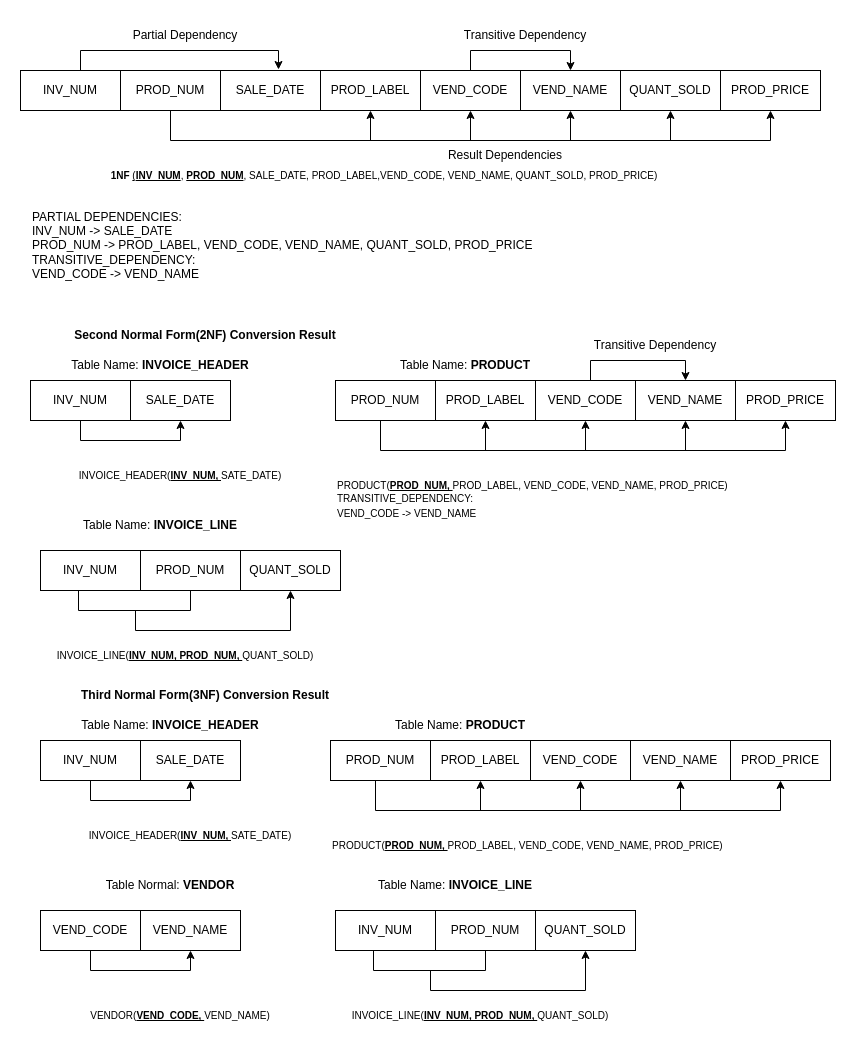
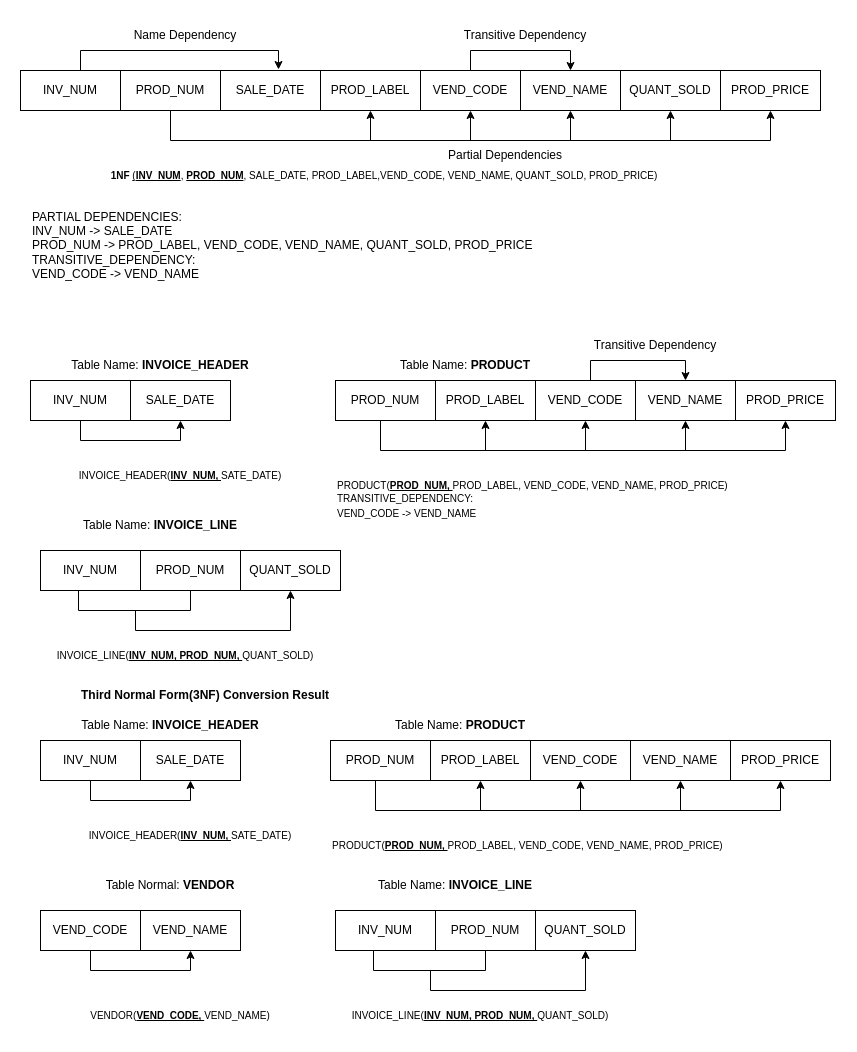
  <mxCell id="0" />
  <mxCell id="1" parent="0" />
  <mxCell id="2" value="INV_NUM" style="rounded=0;whiteSpace=wrap;html=1;fillColor=light-dark(#FFFFFF,#4D9900);" vertex="1" parent="1"><mxGeometry x="20" y="70" width="100" height="40" as="geometry" /></mxCell>
  <mxCell id="3" value="PROD_NUM" style="rounded=0;whiteSpace=wrap;html=1;fillColor=light-dark(#FFFFFF,#4D9900);" vertex="1" parent="1"><mxGeometry x="120" y="70" width="100" height="40" as="geometry" /></mxCell>
  <mxCell id="4" value="SALE_DATE" style="rounded=0;whiteSpace=wrap;html=1;" vertex="1" parent="1"><mxGeometry x="220" y="70" width="100" height="40" as="geometry" /></mxCell>
  <mxCell id="5" value="VEND_CODE" style="rounded=0;whiteSpace=wrap;html=1;" vertex="1" parent="1"><mxGeometry x="420" y="70" width="100" height="40" as="geometry" /></mxCell>
  <mxCell id="6" value="VEND_NAME" style="rounded=0;whiteSpace=wrap;html=1;" vertex="1" parent="1"><mxGeometry x="520" y="70" width="100" height="40" as="geometry" /></mxCell>
  <mxCell id="7" value="QUANT_SOLD" style="rounded=0;whiteSpace=wrap;html=1;" vertex="1" parent="1"><mxGeometry x="620" y="70" width="100" height="40" as="geometry" /></mxCell>
  <mxCell id="8" value="PROD_LABEL" style="rounded=0;whiteSpace=wrap;html=1;" vertex="1" parent="1"><mxGeometry x="320" y="70" width="100" height="40" as="geometry" /></mxCell>
  <mxCell id="9" value="PROD_PRICE" style="rounded=0;whiteSpace=wrap;html=1;" vertex="1" parent="1"><mxGeometry x="720" y="70" width="100" height="40" as="geometry" /></mxCell>
  <mxCell id="10" value="" style="endArrow=classic;html=1;rounded=0;edgeStyle=elbowEdgeStyle;elbow=vertical;entryX=0.58;entryY=-0.025;entryDx=0;entryDy=0;entryPerimeter=0;" edge="1" parent="1" target="4"><mxGeometry width="50" height="50" relative="1" as="geometry"><mxPoint x="80" y="70" as="sourcePoint" /><mxPoint x="280" y="50" as="targetPoint" /><Array as="points"><mxPoint x="180" y="50" /></Array></mxGeometry></mxCell>
  <mxCell id="11" value="" style="endArrow=classic;html=1;rounded=0;edgeStyle=elbowEdgeStyle;elbow=vertical;entryX=0.5;entryY=1;entryDx=0;entryDy=0;" edge="1" parent="1" target="9"><mxGeometry width="50" height="50" relative="1" as="geometry"><mxPoint x="170" y="110" as="sourcePoint" /><mxPoint x="780" y="140" as="targetPoint" /><Array as="points"><mxPoint x="470" y="140" /></Array></mxGeometry></mxCell>
  <mxCell id="12" value="" style="endArrow=classic;html=1;rounded=0;entryX=0.5;entryY=1;entryDx=0;entryDy=0;" edge="1" parent="1" target="8"><mxGeometry width="50" height="50" relative="1" as="geometry"><mxPoint x="370" y="140" as="sourcePoint" /><mxPoint x="420" y="90" as="targetPoint" /></mxGeometry></mxCell>
  <mxCell id="13" value="" style="endArrow=classic;html=1;rounded=0;entryX=0.5;entryY=1;entryDx=0;entryDy=0;" edge="1" parent="1" target="5"><mxGeometry width="50" height="50" relative="1" as="geometry"><mxPoint x="470" y="140" as="sourcePoint" /><mxPoint x="510" y="90" as="targetPoint" /></mxGeometry></mxCell>
  <mxCell id="14" value="" style="endArrow=classic;html=1;rounded=0;entryX=0.5;entryY=1;entryDx=0;entryDy=0;" edge="1" parent="1" target="6"><mxGeometry width="50" height="50" relative="1" as="geometry"><mxPoint x="570" y="140" as="sourcePoint" /><mxPoint x="620" y="90" as="targetPoint" /></mxGeometry></mxCell>
  <mxCell id="15" value="" style="endArrow=classic;html=1;rounded=0;edgeStyle=elbowEdgeStyle;elbow=vertical;entryX=0.5;entryY=0;entryDx=0;entryDy=0;" edge="1" parent="1" target="6"><mxGeometry width="50" height="50" relative="1" as="geometry"><mxPoint x="470" y="70" as="sourcePoint" /><mxPoint x="580" y="50" as="targetPoint" /><Array as="points"><mxPoint x="530" y="50" /></Array></mxGeometry></mxCell>
- <mxCell id="16" value="Partial Dependency" style="text;html=1;align=center;verticalAlign=middle;whiteSpace=wrap;rounded=0;" vertex="1" parent="1"><mxGeometry x="100" y="20" width="170" height="30" as="geometry" /></mxCell>
- <mxCell id="17" value="Result Dependencies" style="text;html=1;align=center;verticalAlign=middle;whiteSpace=wrap;rounded=0;" vertex="1" parent="1"><mxGeometry x="400" y="140" width="210" height="30" as="geometry" /></mxCell>
+ <mxCell id="16" value="Name Dependency" style="text;html=1;align=center;verticalAlign=middle;whiteSpace=wrap;rounded=0;" vertex="1" parent="1"><mxGeometry x="100" y="20" width="170" height="30" as="geometry" /></mxCell>
+ <mxCell id="17" value="Partial Dependencies" style="text;html=1;align=center;verticalAlign=middle;whiteSpace=wrap;rounded=0;" vertex="1" parent="1"><mxGeometry x="400" y="140" width="210" height="30" as="geometry" /></mxCell>
  <mxCell id="18" value="Transitive Dependency" style="text;html=1;align=center;verticalAlign=middle;whiteSpace=wrap;rounded=0;" vertex="1" parent="1"><mxGeometry x="440" y="20" width="170" height="30" as="geometry" /></mxCell>
- <mxCell id="19" value="&lt;b&gt;Second Normal Form(2NF) Conversion Result&lt;/b&gt;" style="text;html=1;align=center;verticalAlign=middle;whiteSpace=wrap;rounded=0;" vertex="1" parent="1"><mxGeometry x="40" y="320" width="330" height="30" as="geometry" /></mxCell>
  <mxCell id="20" value="&lt;p style=&quot;margin-left:36.0pt&quot; class=&quot;MsoNoSpacing&quot;&gt;&lt;span lang=&quot;EN-PH&quot;&gt;&lt;font style=&quot;font-size: 10px;&quot;&gt;&lt;b&gt;1NF&lt;/b&gt;&amp;nbsp;&lt;u&gt;(&lt;b&gt;INV_NUM&lt;/b&gt;&lt;/u&gt;, &lt;u&gt;&lt;b&gt;PROD_NUM&lt;/b&gt;&lt;/u&gt;, SALE_DATE, PROD_LABEL,VEND_CODE, VEND_NAME, QUANT_SOLD, PROD_PRICE)&lt;/font&gt;&lt;/span&gt;&lt;/p&gt;" style="text;html=1;align=center;verticalAlign=middle;whiteSpace=wrap;rounded=0;" vertex="1" parent="1"><mxGeometry x="40" y="160" width="640" height="30" as="geometry" /></mxCell>
  <mxCell id="21" value="INV_NUM" style="rounded=0;whiteSpace=wrap;html=1;fillColor=light-dark(#FFFFFF,#4D9900);" vertex="1" parent="1"><mxGeometry x="30" y="380" width="100" height="40" as="geometry" /></mxCell>
  <mxCell id="22" value="SALE_DATE" style="rounded=0;whiteSpace=wrap;html=1;" vertex="1" parent="1"><mxGeometry x="130" y="380" width="100" height="40" as="geometry" /></mxCell>
  <mxCell id="23" value="" style="endArrow=classic;html=1;rounded=0;edgeStyle=elbowEdgeStyle;elbow=vertical;entryX=0.5;entryY=1;entryDx=0;entryDy=0;" edge="1" parent="1" target="22"><mxGeometry width="50" height="50" relative="1" as="geometry"><mxPoint x="80" y="420" as="sourcePoint" /><mxPoint x="170" y="440" as="targetPoint" /><Array as="points"><mxPoint x="130" y="440" /></Array></mxGeometry></mxCell>
  <mxCell id="24" value="Table Name: &lt;b&gt;INVOICE_HEADER&lt;/b&gt;" style="text;html=1;align=center;verticalAlign=middle;whiteSpace=wrap;rounded=0;" vertex="1" parent="1"><mxGeometry x="30" y="350" width="260" height="30" as="geometry" /></mxCell>
  <mxCell id="25" value="PROD_NUM" style="rounded=0;whiteSpace=wrap;html=1;fillColor=light-dark(#FFFFFF,#4D9900);" vertex="1" parent="1"><mxGeometry x="335" y="380" width="100" height="40" as="geometry" /></mxCell>
  <mxCell id="26" value="PROD_LABEL" style="rounded=0;whiteSpace=wrap;html=1;" vertex="1" parent="1"><mxGeometry x="435" y="380" width="100" height="40" as="geometry" /></mxCell>
  <mxCell id="27" value="VEND_CODE" style="rounded=0;whiteSpace=wrap;html=1;" vertex="1" parent="1"><mxGeometry x="535" y="380" width="100" height="40" as="geometry" /></mxCell>
  <mxCell id="28" value="VEND_NAME" style="rounded=0;whiteSpace=wrap;html=1;" vertex="1" parent="1"><mxGeometry x="635" y="380" width="100" height="40" as="geometry" /></mxCell>
  <mxCell id="29" value="PROD_PRICE" style="rounded=0;whiteSpace=wrap;html=1;" vertex="1" parent="1"><mxGeometry x="735" y="380" width="100" height="40" as="geometry" /></mxCell>
  <mxCell id="30" value="" style="endArrow=classic;html=1;rounded=0;entryX=0.5;entryY=1;entryDx=0;entryDy=0;" edge="1" parent="1" target="7"><mxGeometry width="50" height="50" relative="1" as="geometry"><mxPoint x="670" y="140" as="sourcePoint" /><mxPoint x="720" y="90" as="targetPoint" /></mxGeometry></mxCell>
  <mxCell id="31" value="Table Name: &lt;b&gt;PRODUCT&lt;/b&gt;" style="text;html=1;align=center;verticalAlign=middle;whiteSpace=wrap;rounded=0;" vertex="1" parent="1"><mxGeometry x="335" y="350" width="260" height="30" as="geometry" /></mxCell>
  <mxCell id="32" value="" style="endArrow=classic;html=1;rounded=0;edgeStyle=elbowEdgeStyle;elbow=vertical;entryX=0.5;entryY=1;entryDx=0;entryDy=0;" edge="1" parent="1" target="29"><mxGeometry width="50" height="50" relative="1" as="geometry"><mxPoint x="380" y="420" as="sourcePoint" /><mxPoint x="980" y="420" as="targetPoint" /><Array as="points"><mxPoint x="680" y="450" /></Array></mxGeometry></mxCell>
  <mxCell id="33" value="" style="endArrow=classic;html=1;rounded=0;entryX=0.5;entryY=1;entryDx=0;entryDy=0;" edge="1" parent="1" target="26"><mxGeometry width="50" height="50" relative="1" as="geometry"><mxPoint x="485" y="450" as="sourcePoint" /><mxPoint x="530" y="400" as="targetPoint" /></mxGeometry></mxCell>
  <mxCell id="34" value="" style="endArrow=classic;html=1;rounded=0;entryX=0.5;entryY=1;entryDx=0;entryDy=0;" edge="1" parent="1" target="27"><mxGeometry width="50" height="50" relative="1" as="geometry"><mxPoint x="585" y="450" as="sourcePoint" /><mxPoint x="630" y="400" as="targetPoint" /></mxGeometry></mxCell>
  <mxCell id="35" value="" style="endArrow=classic;html=1;rounded=0;entryX=0.5;entryY=1;entryDx=0;entryDy=0;" edge="1" parent="1" target="28"><mxGeometry width="50" height="50" relative="1" as="geometry"><mxPoint x="685" y="450" as="sourcePoint" /><mxPoint x="730" y="400" as="targetPoint" /></mxGeometry></mxCell>
  <mxCell id="36" value="PARTIAL DEPENDENCIES:&lt;div&gt;INV_NUM -&amp;gt; SALE_DATE&lt;/div&gt;&lt;div&gt;PROD_NUM -&amp;gt; PROD_LABEL, VEND_CODE, VEND_NAME, QUANT_SOLD, PROD_PRICE&lt;/div&gt;&lt;div&gt;TRANSITIVE_DEPENDENCY:&lt;/div&gt;&lt;div&gt;VEND_CODE -&amp;gt; VEND_NAME&lt;/div&gt;" style="text;html=1;align=left;verticalAlign=middle;whiteSpace=wrap;rounded=0;" vertex="1" parent="1"><mxGeometry x="30" y="200" width="520" height="90" as="geometry" /></mxCell>
  <mxCell id="37" value="Table Name: &lt;b&gt;INVOICE_LINE&lt;/b&gt;" style="text;html=1;align=center;verticalAlign=middle;whiteSpace=wrap;rounded=0;" vertex="1" parent="1"><mxGeometry x="30" y="510" width="260" height="30" as="geometry" /></mxCell>
  <mxCell id="38" value="INV_NUM" style="rounded=0;whiteSpace=wrap;html=1;fillColor=light-dark(#FFFFFF,#4D9900);" vertex="1" parent="1"><mxGeometry x="40" y="550" width="100" height="40" as="geometry" /></mxCell>
  <mxCell id="39" value="PROD_NUM" style="rounded=0;whiteSpace=wrap;html=1;fillColor=light-dark(#FFFFFF,#4D9900);" vertex="1" parent="1"><mxGeometry x="140" y="550" width="100" height="40" as="geometry" /></mxCell>
  <mxCell id="40" value="QUANT_SOLD" style="rounded=0;whiteSpace=wrap;html=1;" vertex="1" parent="1"><mxGeometry x="240" y="550" width="100" height="40" as="geometry" /></mxCell>
  <mxCell id="41" value="" style="endArrow=none;html=1;rounded=0;edgeStyle=elbowEdgeStyle;elbow=vertical;entryX=0.5;entryY=1;entryDx=0;entryDy=0;exitX=0.38;exitY=1;exitDx=0;exitDy=0;exitPerimeter=0;" edge="1" parent="1" source="38" target="39"><mxGeometry width="50" height="50" relative="1" as="geometry"><mxPoint x="80" y="600" as="sourcePoint" /><mxPoint x="190" y="630" as="targetPoint" /><Array as="points"><mxPoint x="130" y="610" /></Array></mxGeometry></mxCell>
  <mxCell id="42" value="" style="endArrow=classic;html=1;rounded=0;edgeStyle=elbowEdgeStyle;elbow=vertical;entryX=0.5;entryY=1;entryDx=0;entryDy=0;" edge="1" parent="1" target="40"><mxGeometry width="50" height="50" relative="1" as="geometry"><mxPoint x="135" y="610" as="sourcePoint" /><mxPoint x="280" y="630" as="targetPoint" /><Array as="points"><mxPoint x="200" y="630" /></Array></mxGeometry></mxCell>
  <mxCell id="43" value="&lt;font style=&quot;font-size: 10px;&quot;&gt;INVOICE_HEADER(&lt;u style=&quot;font-weight: bold;&quot;&gt;INV_NUM, &lt;/u&gt;SATE_DATE)&lt;/font&gt;" style="text;html=1;align=center;verticalAlign=middle;whiteSpace=wrap;rounded=0;" vertex="1" parent="1"><mxGeometry x="40" y="460" width="280" height="30" as="geometry" /></mxCell>
  <mxCell id="44" value="&lt;font style=&quot;font-size: 10px;&quot;&gt;PRODUCT(&lt;b&gt;&lt;u&gt;PROD_NUM&lt;/u&gt;&lt;/b&gt;&lt;u style=&quot;font-weight: bold;&quot;&gt;, &lt;/u&gt;PROD_LABEL, VEND_CODE, VEND_NAME, PROD_PRICE)&lt;/font&gt;" style="text;html=1;align=left;verticalAlign=middle;whiteSpace=wrap;rounded=0;" vertex="1" parent="1"><mxGeometry x="335" y="470" width="415" height="30" as="geometry" /></mxCell>
  <mxCell id="45" value="&lt;font style=&quot;font-size: 10px;&quot;&gt;INVOICE_LINE(&lt;u style=&quot;font-weight: bold;&quot;&gt;INV_NUM, PROD_NUM, &lt;/u&gt;QUANT_SOLD)&lt;/font&gt;" style="text;html=1;align=center;verticalAlign=middle;whiteSpace=wrap;rounded=0;" vertex="1" parent="1"><mxGeometry x="45" y="640" width="280" height="30" as="geometry" /></mxCell>
  <mxCell id="46" value="&lt;b&gt;Third Normal Form(3NF) Conversion Result&lt;/b&gt;" style="text;html=1;align=center;verticalAlign=middle;whiteSpace=wrap;rounded=0;" vertex="1" parent="1"><mxGeometry x="40" y="680" width="330" height="30" as="geometry" /></mxCell>
  <mxCell id="47" value="INV_NUM" style="rounded=0;whiteSpace=wrap;html=1;fillColor=light-dark(#FFFFFF,#4D9900);" vertex="1" parent="1"><mxGeometry x="40" y="740" width="100" height="40" as="geometry" /></mxCell>
  <mxCell id="48" value="SALE_DATE" style="rounded=0;whiteSpace=wrap;html=1;" vertex="1" parent="1"><mxGeometry x="140" y="740" width="100" height="40" as="geometry" /></mxCell>
  <mxCell id="49" value="" style="endArrow=classic;html=1;rounded=0;edgeStyle=elbowEdgeStyle;elbow=vertical;entryX=0.5;entryY=1;entryDx=0;entryDy=0;" edge="1" parent="1" target="48"><mxGeometry width="50" height="50" relative="1" as="geometry"><mxPoint x="90" y="780" as="sourcePoint" /><mxPoint x="180" y="800" as="targetPoint" /><Array as="points"><mxPoint x="140" y="800" /></Array></mxGeometry></mxCell>
  <mxCell id="50" value="Table Name: &lt;b&gt;INVOICE_HEADER&lt;/b&gt;" style="text;html=1;align=center;verticalAlign=middle;whiteSpace=wrap;rounded=0;" vertex="1" parent="1"><mxGeometry x="40" y="710" width="260" height="30" as="geometry" /></mxCell>
  <mxCell id="51" value="&lt;font style=&quot;font-size: 10px;&quot;&gt;INVOICE_HEADER(&lt;u style=&quot;font-weight: bold;&quot;&gt;INV_NUM, &lt;/u&gt;SATE_DATE)&lt;/font&gt;" style="text;html=1;align=center;verticalAlign=middle;whiteSpace=wrap;rounded=0;" vertex="1" parent="1"><mxGeometry x="50" y="820" width="280" height="30" as="geometry" /></mxCell>
  <mxCell id="52" value="PROD_NUM" style="rounded=0;whiteSpace=wrap;html=1;fillColor=light-dark(#FFFFFF,#4D9900);" vertex="1" parent="1"><mxGeometry x="330" y="740" width="100" height="40" as="geometry" /></mxCell>
  <mxCell id="53" value="PROD_LABEL" style="rounded=0;whiteSpace=wrap;html=1;" vertex="1" parent="1"><mxGeometry x="430" y="740" width="100" height="40" as="geometry" /></mxCell>
  <mxCell id="54" value="VEND_CODE" style="rounded=0;whiteSpace=wrap;html=1;" vertex="1" parent="1"><mxGeometry x="530" y="740" width="100" height="40" as="geometry" /></mxCell>
  <mxCell id="55" value="VEND_NAME" style="rounded=0;whiteSpace=wrap;html=1;" vertex="1" parent="1"><mxGeometry x="630" y="740" width="100" height="40" as="geometry" /></mxCell>
  <mxCell id="56" value="PROD_PRICE" style="rounded=0;whiteSpace=wrap;html=1;" vertex="1" parent="1"><mxGeometry x="730" y="740" width="100" height="40" as="geometry" /></mxCell>
  <mxCell id="57" value="Table Name: &lt;b&gt;PRODUCT&lt;/b&gt;" style="text;html=1;align=center;verticalAlign=middle;whiteSpace=wrap;rounded=0;" vertex="1" parent="1"><mxGeometry x="330" y="710" width="260" height="30" as="geometry" /></mxCell>
  <mxCell id="58" value="" style="endArrow=classic;html=1;rounded=0;edgeStyle=elbowEdgeStyle;elbow=vertical;entryX=0.5;entryY=1;entryDx=0;entryDy=0;" edge="1" parent="1" target="56"><mxGeometry width="50" height="50" relative="1" as="geometry"><mxPoint x="375" y="780" as="sourcePoint" /><mxPoint x="975" y="780" as="targetPoint" /><Array as="points"><mxPoint x="675" y="810" /></Array></mxGeometry></mxCell>
  <mxCell id="59" value="" style="endArrow=classic;html=1;rounded=0;entryX=0.5;entryY=1;entryDx=0;entryDy=0;" edge="1" parent="1" target="53"><mxGeometry width="50" height="50" relative="1" as="geometry"><mxPoint x="480" y="810" as="sourcePoint" /><mxPoint x="525" y="760" as="targetPoint" /></mxGeometry></mxCell>
  <mxCell id="60" value="" style="endArrow=classic;html=1;rounded=0;entryX=0.5;entryY=1;entryDx=0;entryDy=0;" edge="1" parent="1" target="54"><mxGeometry width="50" height="50" relative="1" as="geometry"><mxPoint x="580" y="810" as="sourcePoint" /><mxPoint x="625" y="760" as="targetPoint" /></mxGeometry></mxCell>
  <mxCell id="61" value="" style="endArrow=classic;html=1;rounded=0;entryX=0.5;entryY=1;entryDx=0;entryDy=0;" edge="1" parent="1" target="55"><mxGeometry width="50" height="50" relative="1" as="geometry"><mxPoint x="680" y="810" as="sourcePoint" /><mxPoint x="725" y="760" as="targetPoint" /></mxGeometry></mxCell>
  <mxCell id="62" value="&lt;font style=&quot;font-size: 10px;&quot;&gt;PRODUCT(&lt;b&gt;&lt;u&gt;PROD_NUM&lt;/u&gt;&lt;/b&gt;&lt;u style=&quot;font-weight: bold;&quot;&gt;, &lt;/u&gt;PROD_LABEL, VEND_CODE, VEND_NAME, PROD_PRICE)&lt;/font&gt;" style="text;html=1;align=left;verticalAlign=middle;whiteSpace=wrap;rounded=0;" vertex="1" parent="1"><mxGeometry x="330" y="830" width="415" height="30" as="geometry" /></mxCell>
  <mxCell id="63" value="Table Normal: &lt;b&gt;VENDOR&lt;/b&gt;" style="text;html=1;align=center;verticalAlign=middle;whiteSpace=wrap;rounded=0;" vertex="1" parent="1"><mxGeometry x="40" y="870" width="260" height="30" as="geometry" /></mxCell>
  <mxCell id="64" value="VEND_CODE" style="rounded=0;whiteSpace=wrap;html=1;fillColor=light-dark(#FFFFFF,#4D9900);" vertex="1" parent="1"><mxGeometry x="40" y="910" width="100" height="40" as="geometry" /></mxCell>
  <mxCell id="65" value="VEND_NAME" style="rounded=0;whiteSpace=wrap;html=1;" vertex="1" parent="1"><mxGeometry x="140" y="910" width="100" height="40" as="geometry" /></mxCell>
  <mxCell id="66" value="" style="endArrow=classic;html=1;rounded=0;edgeStyle=elbowEdgeStyle;elbow=vertical;entryX=0.5;entryY=1;entryDx=0;entryDy=0;" edge="1" parent="1"><mxGeometry width="50" height="50" relative="1" as="geometry"><mxPoint x="90" y="950" as="sourcePoint" /><mxPoint x="190" y="950" as="targetPoint" /><Array as="points"><mxPoint x="140" y="970" /></Array></mxGeometry></mxCell>
  <mxCell id="67" value="Table Name: &lt;b&gt;INVOICE_LINE&lt;/b&gt;" style="text;html=1;align=center;verticalAlign=middle;whiteSpace=wrap;rounded=0;" vertex="1" parent="1"><mxGeometry x="325" y="870" width="260" height="30" as="geometry" /></mxCell>
  <mxCell id="68" value="INV_NUM" style="rounded=0;whiteSpace=wrap;html=1;fillColor=light-dark(#FFFFFF,#4D9900);" vertex="1" parent="1"><mxGeometry x="335" y="910" width="100" height="40" as="geometry" /></mxCell>
  <mxCell id="69" value="PROD_NUM" style="rounded=0;whiteSpace=wrap;html=1;fillColor=light-dark(#FFFFFF,#4D9900);" vertex="1" parent="1"><mxGeometry x="435" y="910" width="100" height="40" as="geometry" /></mxCell>
  <mxCell id="70" value="QUANT_SOLD" style="rounded=0;whiteSpace=wrap;html=1;" vertex="1" parent="1"><mxGeometry x="535" y="910" width="100" height="40" as="geometry" /></mxCell>
  <mxCell id="71" value="" style="endArrow=none;html=1;rounded=0;edgeStyle=elbowEdgeStyle;elbow=vertical;entryX=0.5;entryY=1;entryDx=0;entryDy=0;exitX=0.38;exitY=1;exitDx=0;exitDy=0;exitPerimeter=0;" edge="1" parent="1" source="68" target="69"><mxGeometry width="50" height="50" relative="1" as="geometry"><mxPoint x="375" y="960" as="sourcePoint" /><mxPoint x="485" y="990" as="targetPoint" /><Array as="points"><mxPoint x="425" y="970" /></Array></mxGeometry></mxCell>
  <mxCell id="72" value="" style="endArrow=classic;html=1;rounded=0;edgeStyle=elbowEdgeStyle;elbow=vertical;entryX=0.5;entryY=1;entryDx=0;entryDy=0;" edge="1" parent="1" target="70"><mxGeometry width="50" height="50" relative="1" as="geometry"><mxPoint x="430" y="970" as="sourcePoint" /><mxPoint x="575" y="990" as="targetPoint" /><Array as="points"><mxPoint x="495" y="990" /></Array></mxGeometry></mxCell>
  <mxCell id="73" value="&lt;font style=&quot;font-size: 10px;&quot;&gt;INVOICE_LINE(&lt;u style=&quot;font-weight: bold;&quot;&gt;INV_NUM, PROD_NUM, &lt;/u&gt;QUANT_SOLD)&lt;/font&gt;" style="text;html=1;align=center;verticalAlign=middle;whiteSpace=wrap;rounded=0;" vertex="1" parent="1"><mxGeometry x="340" y="1000" width="280" height="30" as="geometry" /></mxCell>
  <mxCell id="74" value="&lt;font style=&quot;font-size: 10px;&quot;&gt;VENDOR(&lt;u style=&quot;font-weight: bold;&quot;&gt;VEND_CODE, &lt;/u&gt;VEND_NAME)&lt;/font&gt;" style="text;html=1;align=center;verticalAlign=middle;whiteSpace=wrap;rounded=0;" vertex="1" parent="1"><mxGeometry x="40" y="1000" width="280" height="30" as="geometry" /></mxCell>
  <mxCell id="75" value="" style="endArrow=classic;html=1;rounded=0;edgeStyle=elbowEdgeStyle;elbow=vertical;entryX=0.5;entryY=0;entryDx=0;entryDy=0;" edge="1" parent="1" target="28"><mxGeometry width="50" height="50" relative="1" as="geometry"><mxPoint x="590" y="380" as="sourcePoint" /><mxPoint x="690" y="350" as="targetPoint" /><Array as="points"><mxPoint x="640" y="360" /></Array></mxGeometry></mxCell>
  <mxCell id="76" value="Transitive Dependency" style="text;html=1;align=center;verticalAlign=middle;whiteSpace=wrap;rounded=0;" vertex="1" parent="1"><mxGeometry x="590" y="330" width="130" height="30" as="geometry" /></mxCell>
  <mxCell id="77" value="&lt;font style=&quot;font-size: 10px;&quot;&gt;TRANSITIVE_DEPENDENCY:&lt;/font&gt;&lt;div&gt;&lt;font style=&quot;font-size: 10px;&quot;&gt;VEND_CODE -&amp;gt; VEND_NAME&lt;/font&gt;&lt;/div&gt;" style="text;html=1;align=left;verticalAlign=middle;whiteSpace=wrap;rounded=0;" vertex="1" parent="1"><mxGeometry x="335" y="490" width="230" height="30" as="geometry" /></mxCell>
